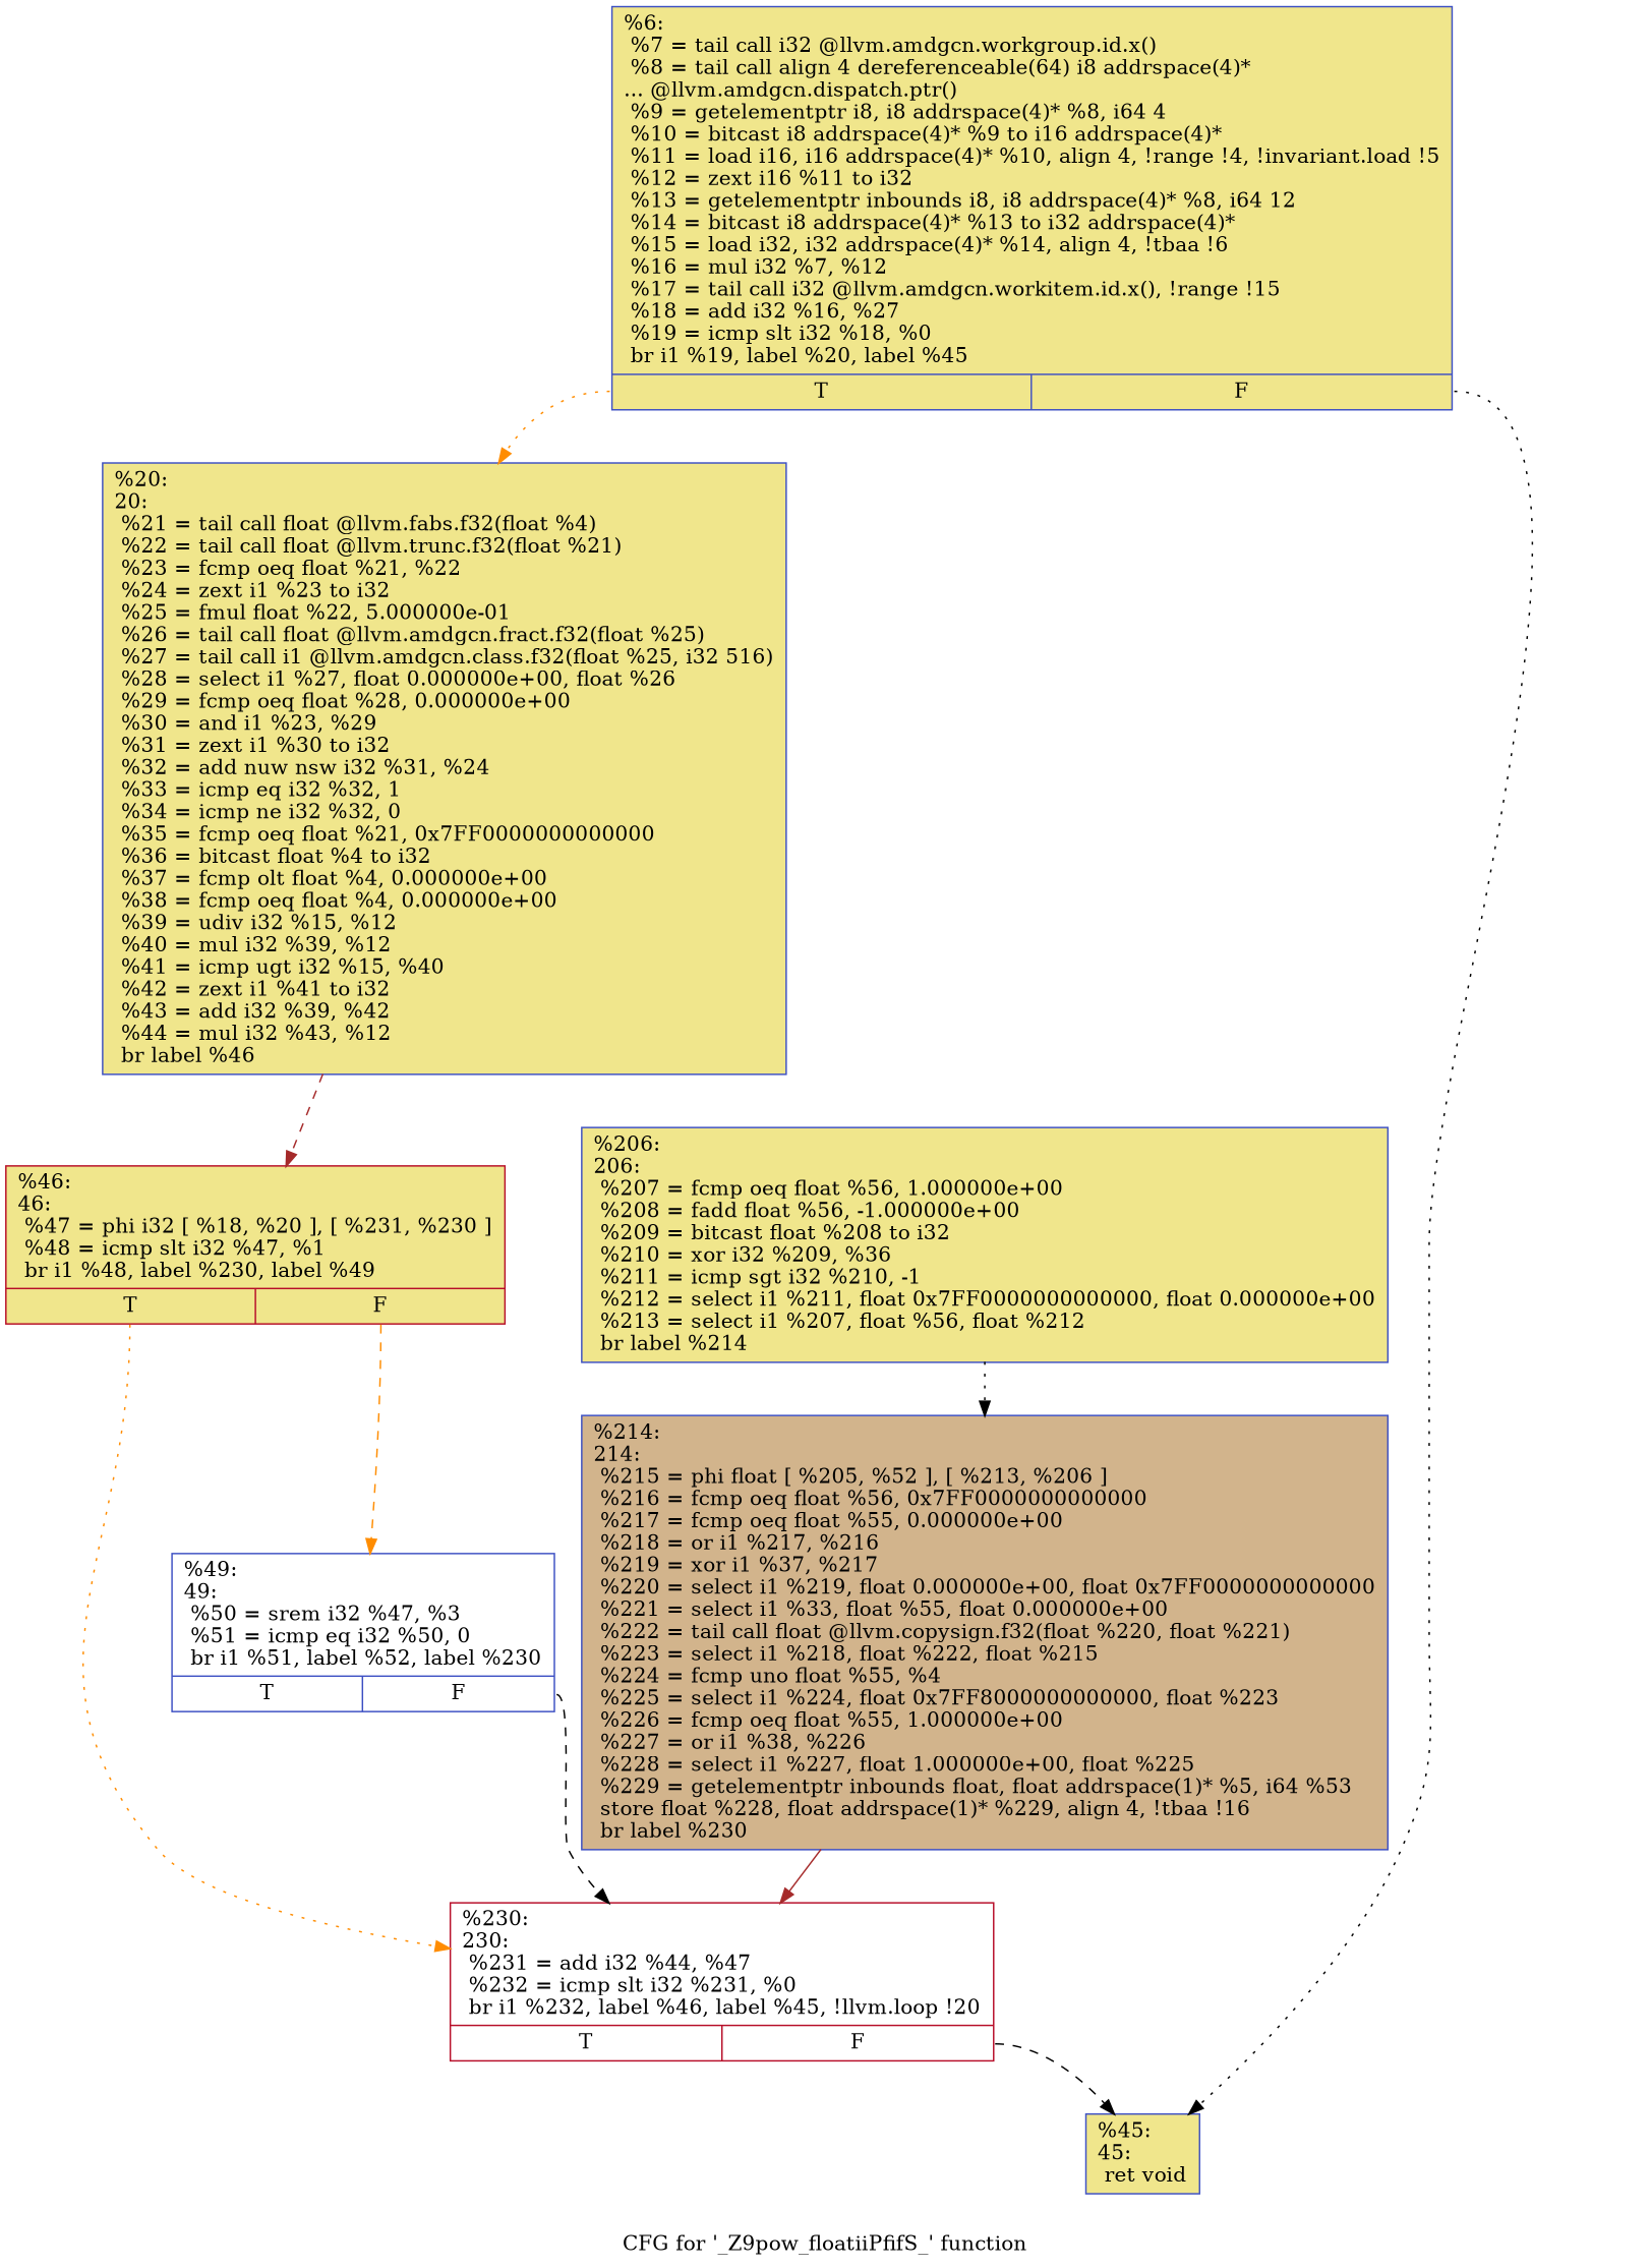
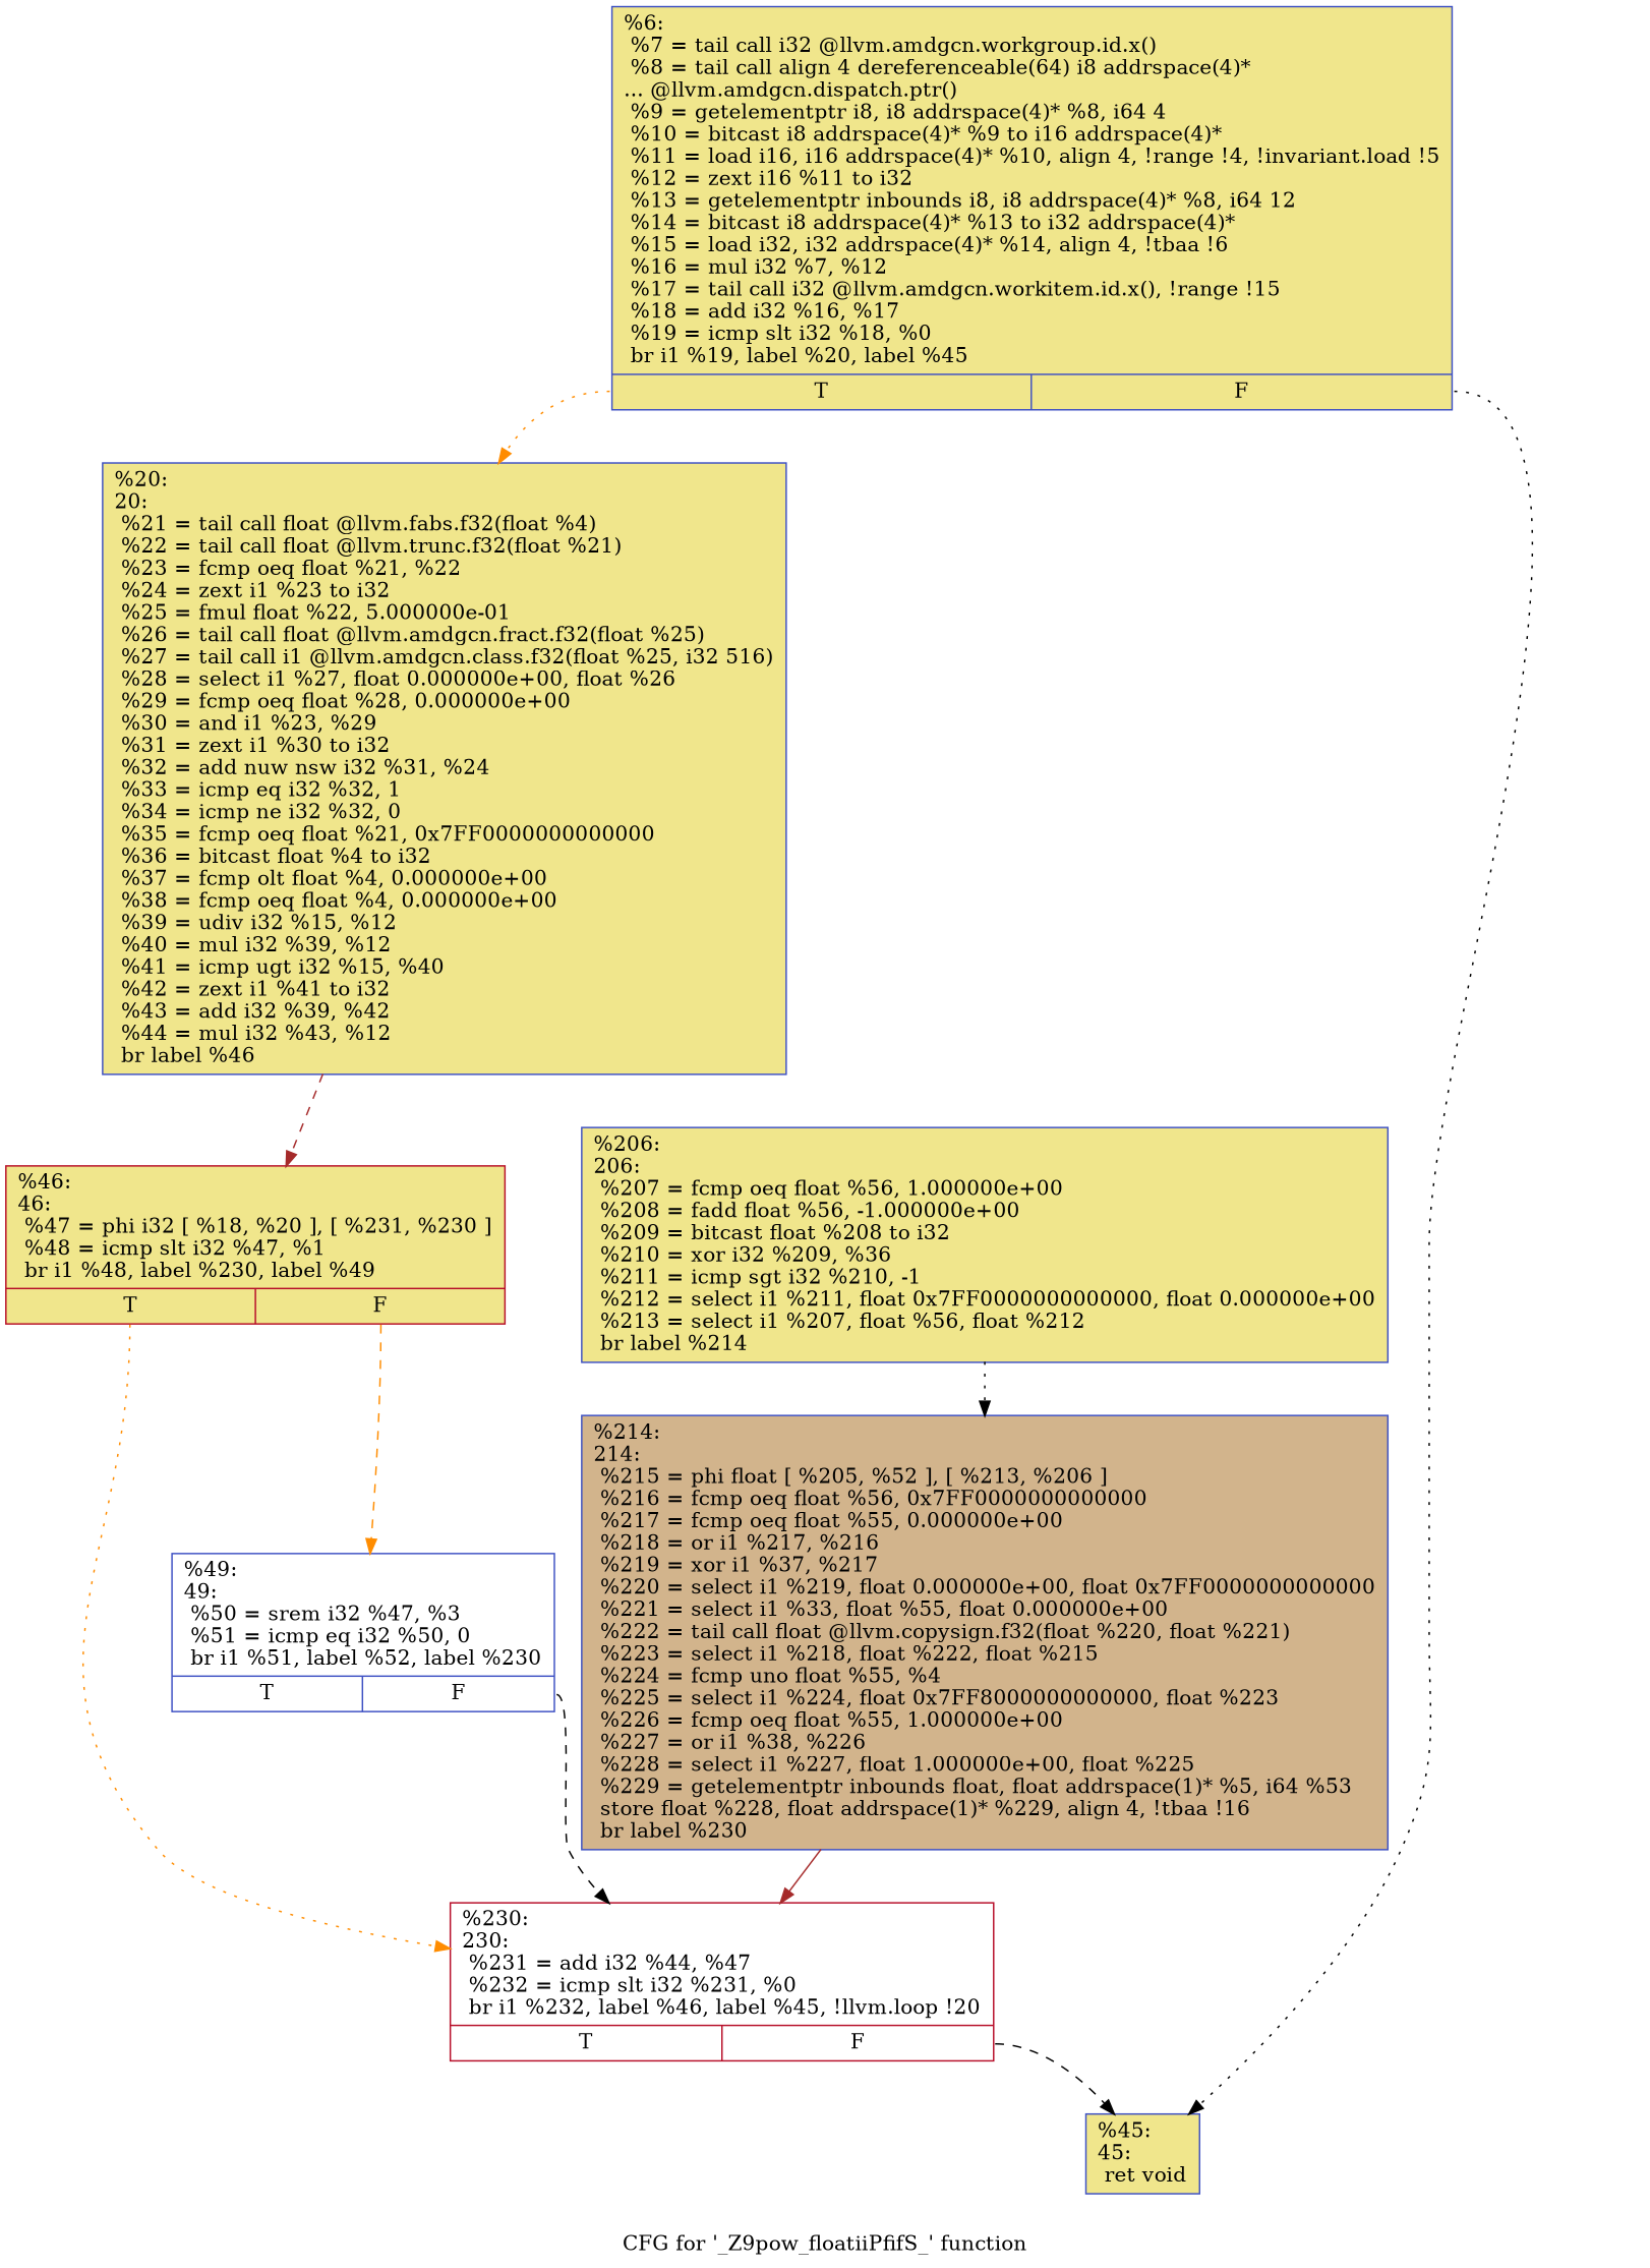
  digraph {
    label="CFG for '_Z9pow_floatiiPfifS_' function"
    node [color="#3d50c3ff" fillcolor=khaki shape=record style=filled]
    edge [color=black style=dotted tailport=s0]
-   n1 [label="{%6:\l  %7 = tail call i32 @llvm.amdgcn.workgroup.id.x()\l  %8 = tail call align 4 dereferenceable(64) i8 addrspace(4)*\l... @llvm.amdgcn.dispatch.ptr()\l  %9 = getelementptr i8, i8 addrspace(4)* %8, i64 4\l  %10 = bitcast i8 addrspace(4)* %9 to i16 addrspace(4)*\l  %11 = load i16, i16 addrspace(4)* %10, align 4, !range !4, !invariant.load !5\l  %12 = zext i16 %11 to i32\l  %13 = getelementptr inbounds i8, i8 addrspace(4)* %8, i64 12\l  %14 = bitcast i8 addrspace(4)* %13 to i32 addrspace(4)*\l  %15 = load i32, i32 addrspace(4)* %14, align 4, !tbaa !6\l  %16 = mul i32 %7, %12\l  %17 = tail call i32 @llvm.amdgcn.workitem.id.x(), !range !15\l  %18 = add i32 %16, %27\l  %19 = icmp slt i32 %18, %0\l  br i1 %19, label %20, label %45\l|{<s0>T|<s1>F}}"]
+   n1 [label="{%6:\l  %7 = tail call i32 @llvm.amdgcn.workgroup.id.x()\l  %8 = tail call align 4 dereferenceable(64) i8 addrspace(4)*\l... @llvm.amdgcn.dispatch.ptr()\l  %9 = getelementptr i8, i8 addrspace(4)* %8, i64 4\l  %10 = bitcast i8 addrspace(4)* %9 to i16 addrspace(4)*\l  %11 = load i16, i16 addrspace(4)* %10, align 4, !range !4, !invariant.load !5\l  %12 = zext i16 %11 to i32\l  %13 = getelementptr inbounds i8, i8 addrspace(4)* %8, i64 12\l  %14 = bitcast i8 addrspace(4)* %13 to i32 addrspace(4)*\l  %15 = load i32, i32 addrspace(4)* %14, align 4, !tbaa !6\l  %16 = mul i32 %7, %12\l  %17 = tail call i32 @llvm.amdgcn.workitem.id.x(), !range !15\l  %18 = add i32 %16, %17\l  %19 = icmp slt i32 %18, %0\l  br i1 %19, label %20, label %45\l|{<s0>T|<s1>F}}"]
    n2 [label="{%20:\l20:                                               \l  %21 = tail call float @llvm.fabs.f32(float %4)\l  %22 = tail call float @llvm.trunc.f32(float %21)\l  %23 = fcmp oeq float %21, %22\l  %24 = zext i1 %23 to i32\l  %25 = fmul float %22, 5.000000e-01\l  %26 = tail call float @llvm.amdgcn.fract.f32(float %25)\l  %27 = tail call i1 @llvm.amdgcn.class.f32(float %25, i32 516)\l  %28 = select i1 %27, float 0.000000e+00, float %26\l  %29 = fcmp oeq float %28, 0.000000e+00\l  %30 = and i1 %23, %29\l  %31 = zext i1 %30 to i32\l  %32 = add nuw nsw i32 %31, %24\l  %33 = icmp eq i32 %32, 1\l  %34 = icmp ne i32 %32, 0\l  %35 = fcmp oeq float %21, 0x7FF0000000000000\l  %36 = bitcast float %4 to i32\l  %37 = fcmp olt float %4, 0.000000e+00\l  %38 = fcmp oeq float %4, 0.000000e+00\l  %39 = udiv i32 %15, %12\l  %40 = mul i32 %39, %12\l  %41 = icmp ugt i32 %15, %40\l  %42 = zext i1 %41 to i32\l  %43 = add i32 %39, %42\l  %44 = mul i32 %43, %12\l  br label %46\l}"]
    n3 [label="{%45:\l45:                                               \l  ret void\l}"]
    n4 [color="#b70d28ff" label="{%46:\l46:                                               \l  %47 = phi i32 [ %18, %20 ], [ %231, %230 ]\l  %48 = icmp slt i32 %47, %1\l  br i1 %48, label %230, label %49\l|{<s0>T|<s1>F}}"]
    n5 [color="#b70d28ff" fillcolor=white label="{%230:\l230:                                              \l  %231 = add i32 %44, %47\l  %232 = icmp slt i32 %231, %0\l  br i1 %232, label %46, label %45, !llvm.loop !20\l|{<s0>T|<s1>F}}"]
    n6 [fillcolor=white label="{%49:\l49:                                               \l  %50 = srem i32 %47, %3\l  %51 = icmp eq i32 %50, 0\l  br i1 %51, label %52, label %230\l|{<s0>T|<s1>F}}"]
    n7 [label="{%206:\l206:                                              \l  %207 = fcmp oeq float %56, 1.000000e+00\l  %208 = fadd float %56, -1.000000e+00\l  %209 = bitcast float %208 to i32\l  %210 = xor i32 %209, %36\l  %211 = icmp sgt i32 %210, -1\l  %212 = select i1 %211, float 0x7FF0000000000000, float 0.000000e+00\l  %213 = select i1 %207, float %56, float %212\l  br label %214\l}"]
    n8 [fillcolor=tan label="{%214:\l214:                                              \l  %215 = phi float [ %205, %52 ], [ %213, %206 ]\l  %216 = fcmp oeq float %56, 0x7FF0000000000000\l  %217 = fcmp oeq float %55, 0.000000e+00\l  %218 = or i1 %217, %216\l  %219 = xor i1 %37, %217\l  %220 = select i1 %219, float 0.000000e+00, float 0x7FF0000000000000\l  %221 = select i1 %33, float %55, float 0.000000e+00\l  %222 = tail call float @llvm.copysign.f32(float %220, float %221)\l  %223 = select i1 %218, float %222, float %215\l  %224 = fcmp uno float %55, %4\l  %225 = select i1 %224, float 0x7FF8000000000000, float %223\l  %226 = fcmp oeq float %55, 1.000000e+00\l  %227 = or i1 %38, %226\l  %228 = select i1 %227, float 1.000000e+00, float %225\l  %229 = getelementptr inbounds float, float addrspace(1)* %5, i64 %53\l  store float %228, float addrspace(1)* %229, align 4, !tbaa !16\l  br label %230\l}"]
    n1 -> n2 [color=darkorange]
    n1 -> n3 [tailport=s1]
    n2 -> n4 [color=brown style=dashed]
    n4 -> n5 [color=darkorange]
    n4 -> n6 [color=darkorange style=dashed tailport=s1]
    n5 -> n3 [style=dashed tailport=s1]
    n6 -> n5 [style=dashed tailport=s1]
    n7 -> n8
    n8 -> n5 [color=brown style=solid]
  }
